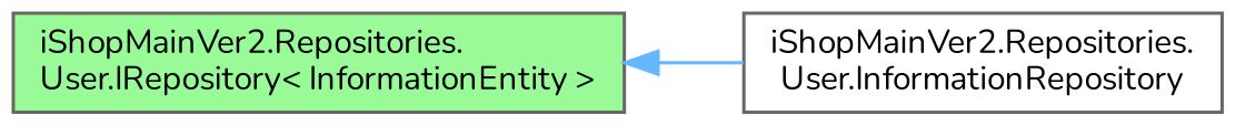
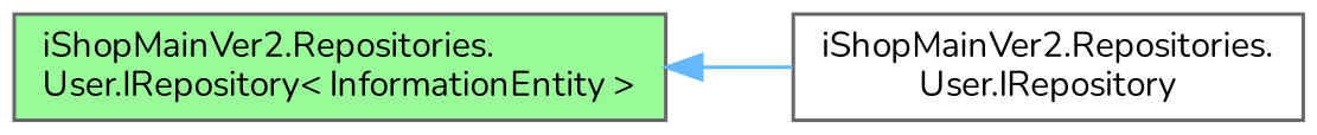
  digraph {
    rankdir=LR
    fontname=Nunito
    node [color=grey40 fontname=Nunito fontsize=10 shape=box style=filled]
    n1 [fillcolor=palegreen height=0.2 label="iShopMainVer2.Repositories.\lUser.IRepository\< InformationEntity \>" width=0.4]
-   n2 [fillcolor=white height=0.2 label="iShopMainVer2.Repositories.\lUser.InformationRepository" width=0.4]
+   n2 [fillcolor=white height=0.2 label="iShopMainVer2.Repositories.\lUser.IRepository" width=0.4]
    n1 -> n2 [color=steelblue1 dir=back fontname=Nunito fontsize=10 labelfontname=Helvetica labelfontsize=10 style=solid]
  }
